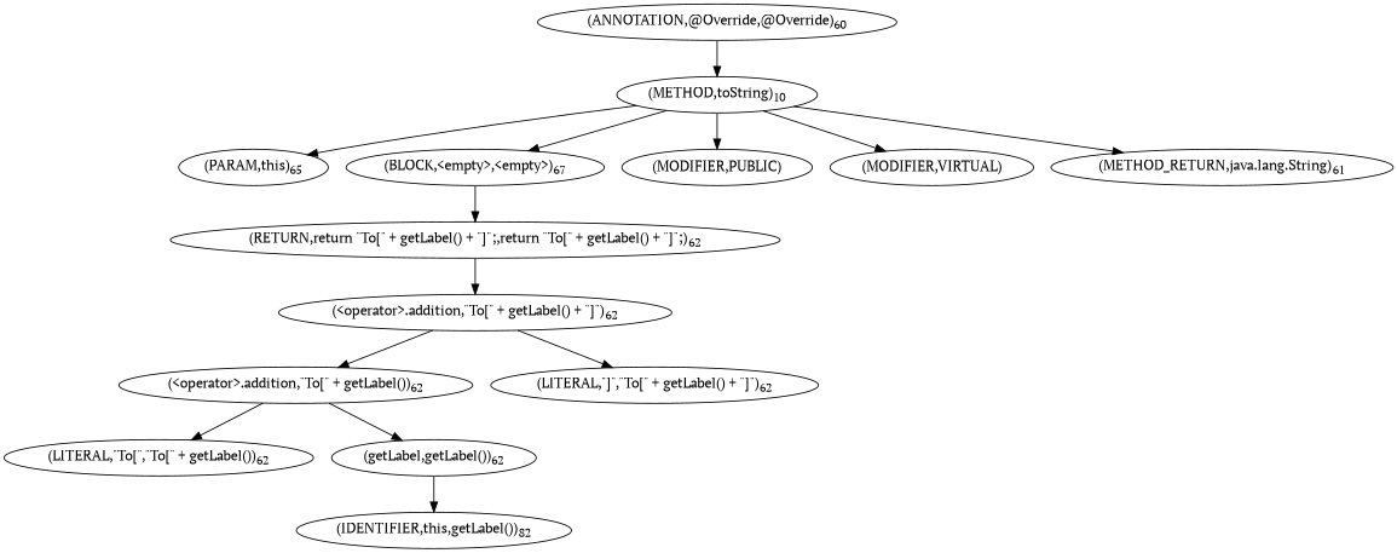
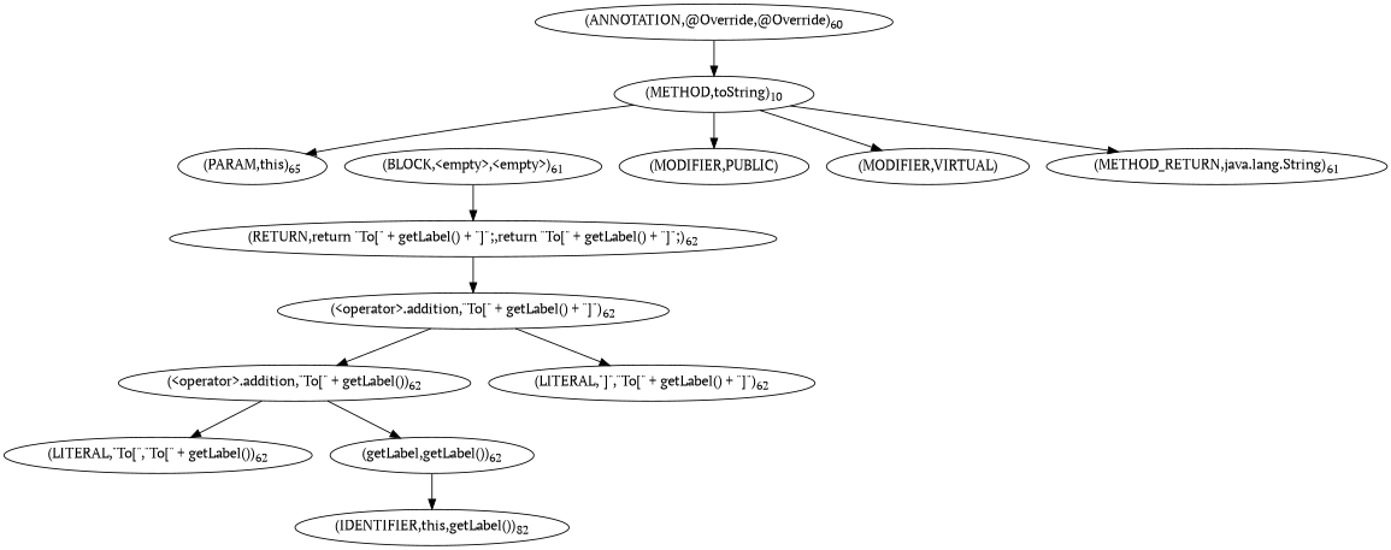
  digraph {
    fontname="PT Serif"
    node [fontname="PT Serif"]
    edge [fontname="PT Serif"]
    n1 [label=<(METHOD,toString)<SUB>10</SUB>>]
    n2 [label=<(PARAM,this)<SUB>65</SUB>>]
-   n3 [label=<(BLOCK,&lt;empty&gt;,&lt;empty&gt;)<SUB>67</SUB>>]
+   n3 [label=<(BLOCK,&lt;empty&gt;,&lt;empty&gt;)<SUB>61</SUB>>]
    n4 [label=<(MODIFIER,PUBLIC)>]
    n5 [label=<(MODIFIER,VIRTUAL)>]
    n6 [label=<(METHOD_RETURN,java.lang.String)<SUB>61</SUB>>]
    n7 [label=<(RETURN,return &quot;To[&quot; + getLabel() + &quot;]&quot;;,return &quot;To[&quot; + getLabel() + &quot;]&quot;;)<SUB>62</SUB>>]
    n8 [label=<(ANNOTATION,@Override,@Override)<SUB>60</SUB>>]
    n9 [label=<(&lt;operator&gt;.addition,&quot;To[&quot; + getLabel() + &quot;]&quot;)<SUB>62</SUB>>]
    n10 [label=<(&lt;operator&gt;.addition,&quot;To[&quot; + getLabel())<SUB>62</SUB>>]
    n11 [label=<(LITERAL,&quot;]&quot;,&quot;To[&quot; + getLabel() + &quot;]&quot;)<SUB>62</SUB>>]
    n12 [label=<(LITERAL,&quot;To[&quot;,&quot;To[&quot; + getLabel())<SUB>62</SUB>>]
    n13 [label=<(getLabel,getLabel())<SUB>62</SUB>>]
    n14 [label=<(IDENTIFIER,this,getLabel())<SUB>82</SUB>>]
    n1 -> n2
-   n1 -> n3
    n1 -> n4
    n1 -> n5
    n1 -> n6
    n3 -> n7
    n7 -> n9
    n8 -> n1
    n9 -> n10
    n9 -> n11
    n10 -> n12
    n10 -> n13
    n13 -> n14
  }
